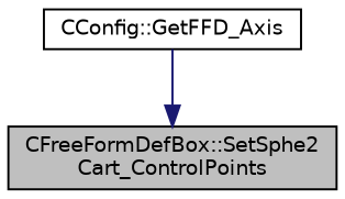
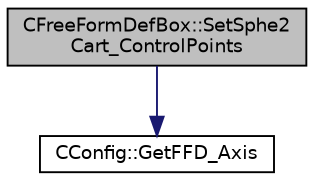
  digraph {
    rankdir=TB
    node [color=black fontname=Helvetica fontsize=10 shape=record style=filled]
    n1 [fillcolor=grey75 fontcolor=black height=0.2 label="CFreeFormDefBox::SetSphe2\lCart_ControlPoints" width=0.4]
    n2 [fillcolor=white height=0.2 label="CConfig::GetFFD_Axis" width=0.4]
-   n2 -> n1 [color=midnightblue fontname=Helvetica fontsize=10 labelfontname=Helvetica labelfontsize=10 style=solid]
+   n1 -> n2 [color=midnightblue fontname=Helvetica fontsize=10 labelfontname=Helvetica labelfontsize=10 style=solid]
  }
